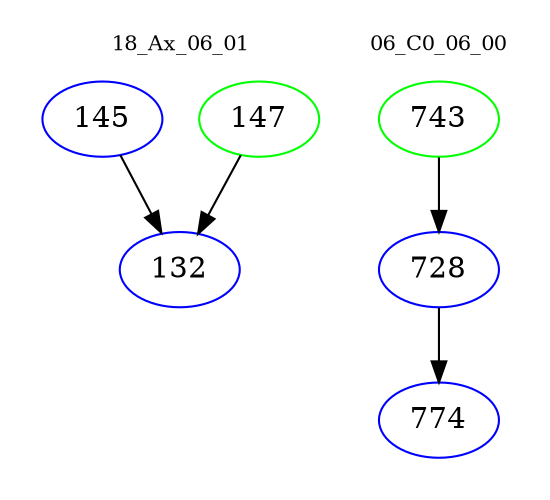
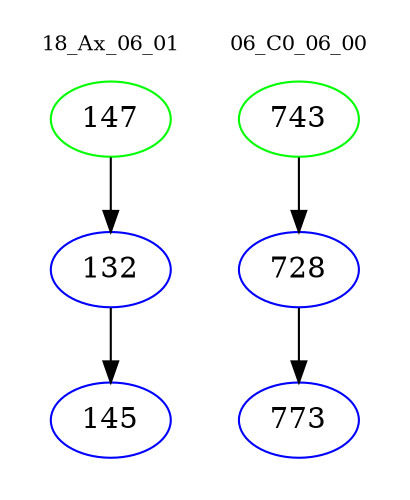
  digraph {
    node [color=blue]
    edge [color=black]
    n1 [color=green label=147]
    n2 [label=132]
    n3 [label=145]
    n4 [color=green label=743]
    n5 [label=728]
-   n6 [label=774]
+   n6 [label=773]
    subgraph cluster_1 {
      color=white
      fontsize=10
      label="18_Ax_06_01"
      n1
      n2
      n3
    }
    subgraph cluster_2 {
      color=white
      fontsize=10
      label="06_C0_06_00"
      n4
      n5
      n6
    }
    n1 -> n2
-   n3 -> n2
+   n2 -> n3
    n4 -> n5
    n5 -> n6
  }
